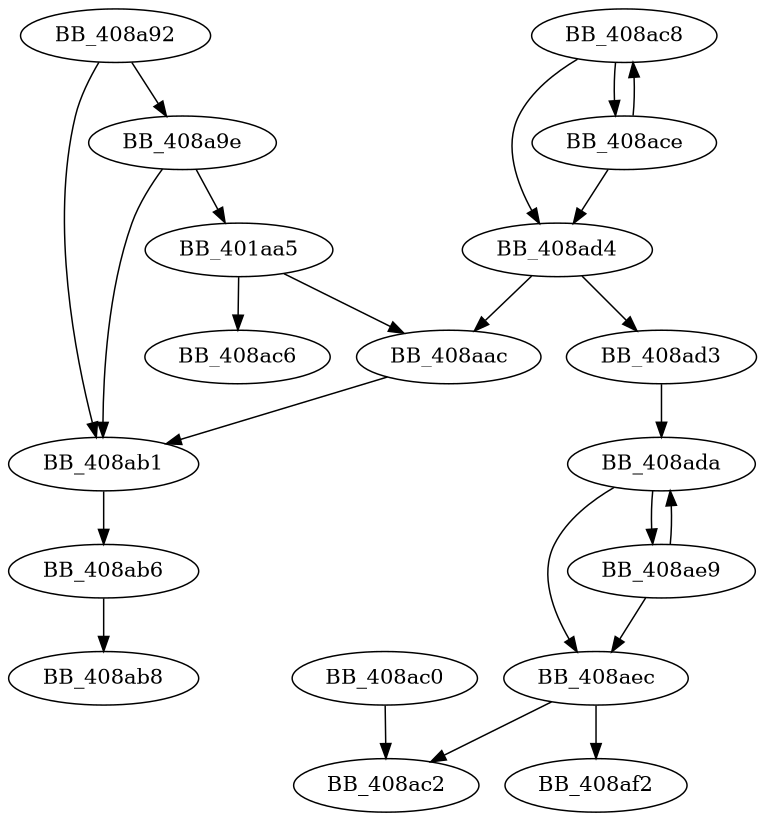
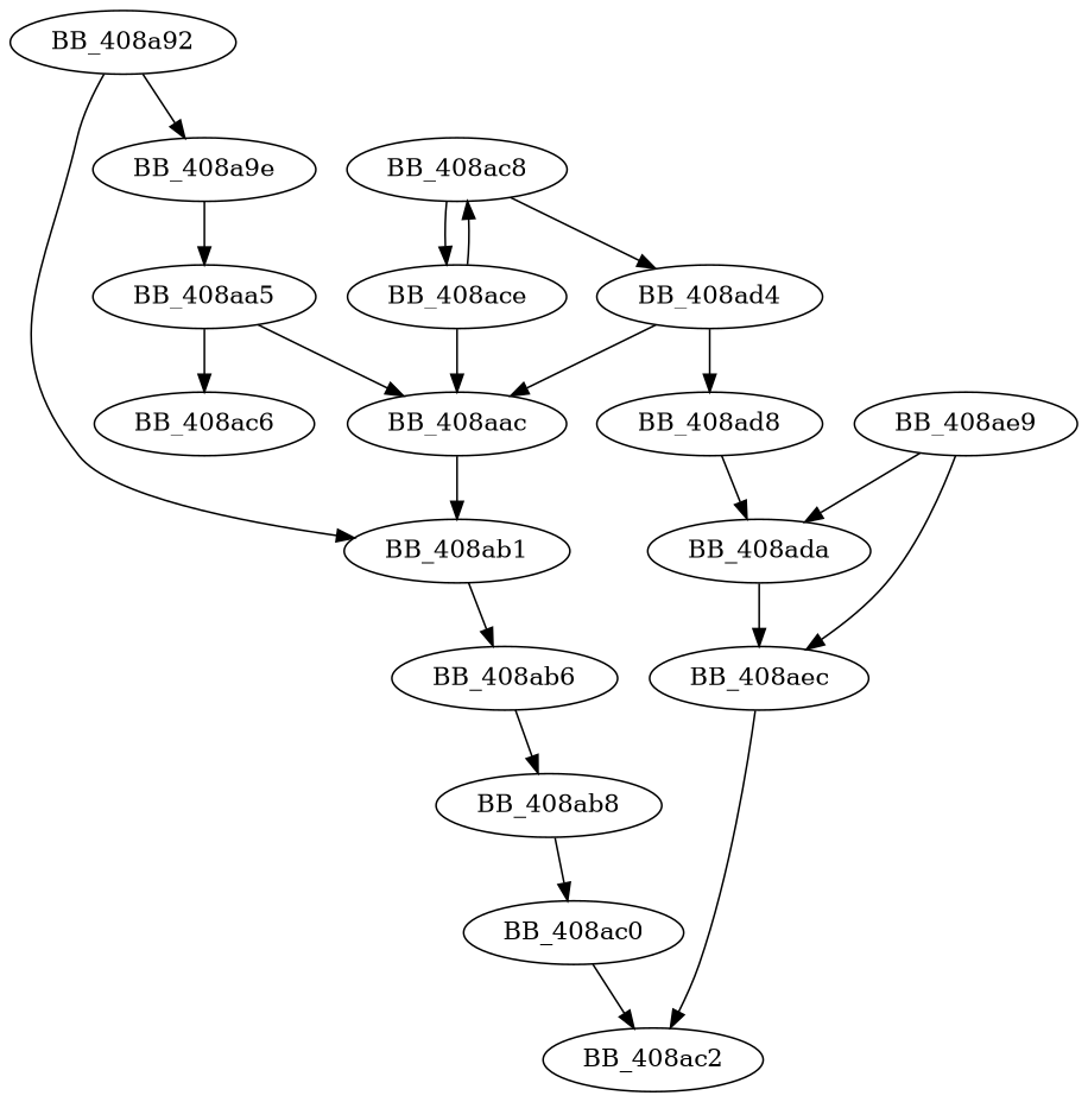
  digraph {
    BB_408a92
    BB_408a9e
    BB_408ab1
-   BB_408aa5 [label=BB_401aa5]
+   BB_408aa5
    BB_408ab6
    BB_408aac
    BB_408ac6
    BB_408ab8
    BB_408ac8
    BB_408ace
    BB_408ad4
    BB_408ac0
    BB_408ac2
-   BB_408ad8 [label=BB_408ad3]
+   BB_408ad8
    BB_408ada
    BB_408ae9
    BB_408aec
-   BB_408af2
    BB_408a92 -> BB_408a9e
    BB_408a92 -> BB_408ab1
-   BB_408a9e -> BB_408ab1
    BB_408a9e -> BB_408aa5
    BB_408ab1 -> BB_408ab6
    BB_408aa5 -> BB_408aac
    BB_408aa5 -> BB_408ac6
    BB_408ab6 -> BB_408ab8
    BB_408aac -> BB_408ab1
+   BB_408ab8 -> BB_408ac0
    BB_408ac8 -> BB_408ace
    BB_408ac8 -> BB_408ad4
    BB_408ace -> BB_408ac8
-   BB_408ace -> BB_408ad4
+   BB_408ace -> BB_408aac
    BB_408ad4 -> BB_408aac
    BB_408ad4 -> BB_408ad8
    BB_408ac0 -> BB_408ac2
    BB_408ad8 -> BB_408ada
-   BB_408ada -> BB_408ae9
    BB_408ada -> BB_408aec
    BB_408ae9 -> BB_408ada
    BB_408ae9 -> BB_408aec
    BB_408aec -> BB_408ac2
-   BB_408aec -> BB_408af2
  }
